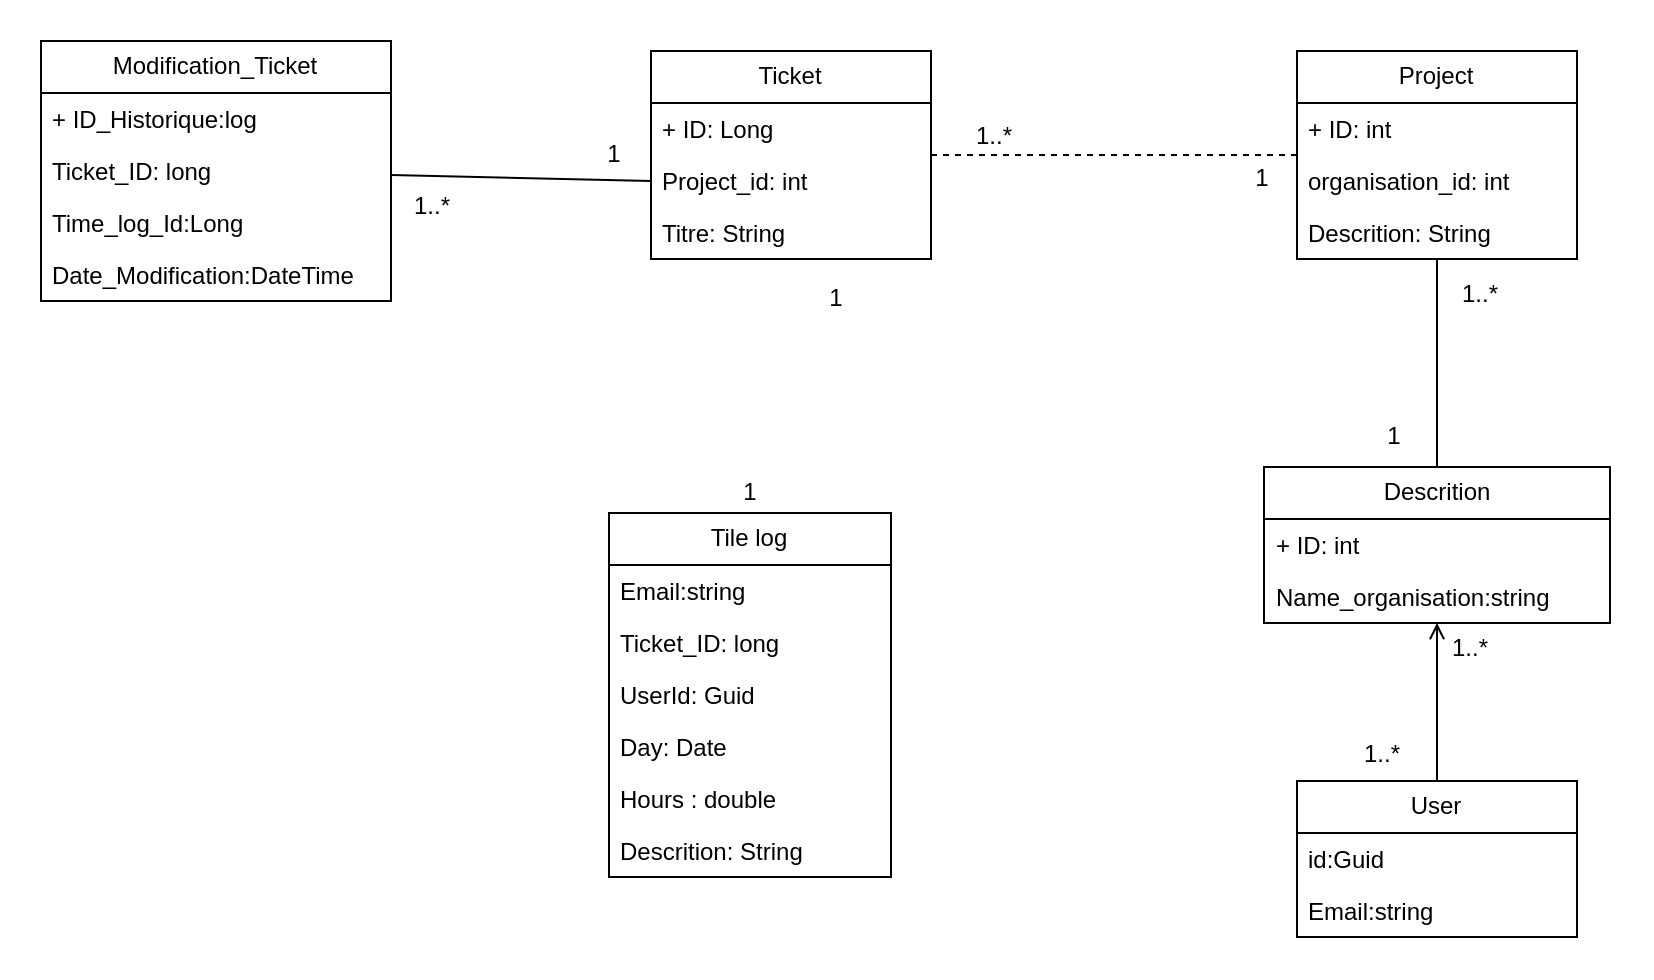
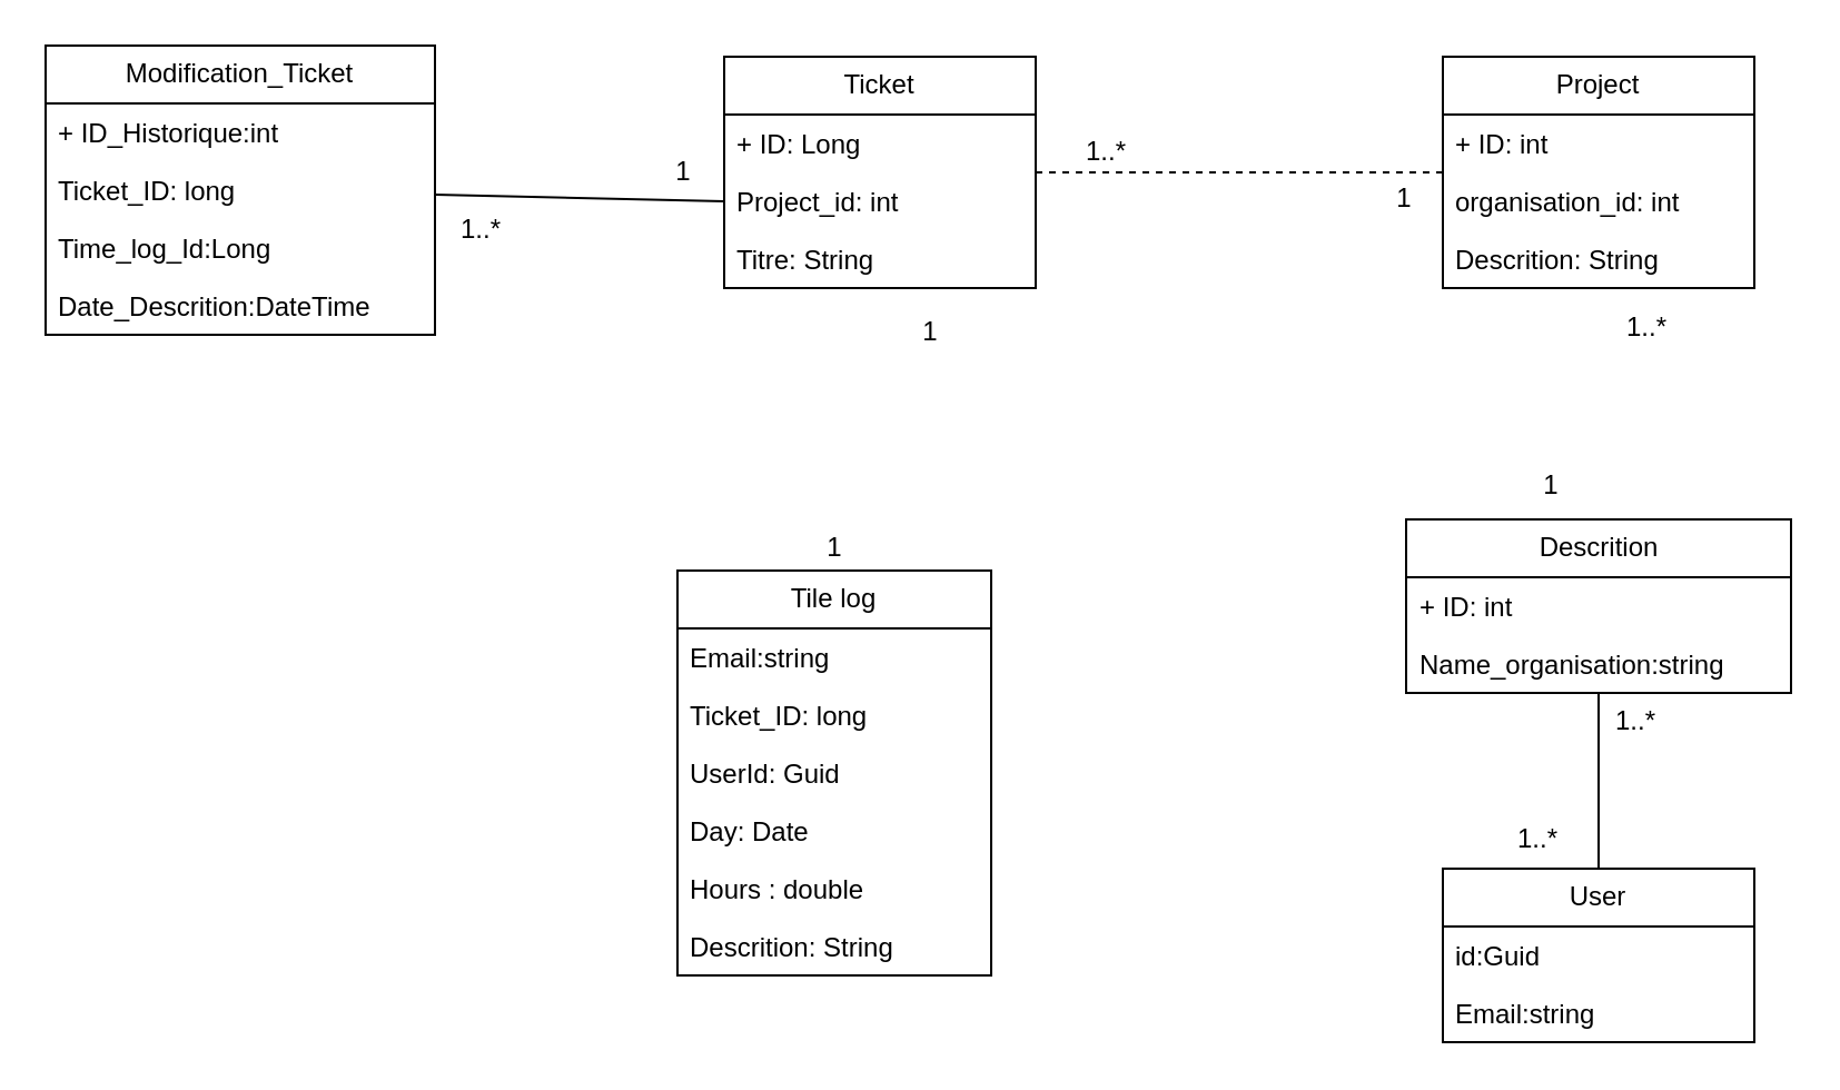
  <mxCell id="0" />
  <mxCell id="1" parent="0" />
  <mxCell id="2" value="Modification_Ticket" style="swimlane;fontStyle=0;childLayout=stackLayout;horizontal=1;startSize=26;fillColor=none;horizontalStack=0;resizeParent=1;resizeParentMax=0;resizeLast=0;collapsible=1;marginBottom=0;whiteSpace=wrap;html=1;" parent="1" vertex="1"><mxGeometry x="20" y="20" width="175" height="130" as="geometry" /></mxCell>
- <mxCell id="3" value="+ ID_Historique:log&amp;nbsp;" style="text;strokeColor=none;fillColor=none;align=left;verticalAlign=top;spacingLeft=4;spacingRight=4;overflow=hidden;rotatable=0;points=[[0,0.5],[1,0.5]];portConstraint=eastwest;whiteSpace=wrap;html=1;" parent="2" vertex="1"><mxGeometry y="26" width="175" height="26" as="geometry" /></mxCell>
+ <mxCell id="3" value="+ ID_Historique:int&amp;nbsp;" style="text;strokeColor=none;fillColor=none;align=left;verticalAlign=top;spacingLeft=4;spacingRight=4;overflow=hidden;rotatable=0;points=[[0,0.5],[1,0.5]];portConstraint=eastwest;whiteSpace=wrap;html=1;" parent="2" vertex="1"><mxGeometry y="26" width="175" height="26" as="geometry" /></mxCell>
  <mxCell id="4" value="Ticket_ID: long" style="text;strokeColor=none;fillColor=none;align=left;verticalAlign=top;spacingLeft=4;spacingRight=4;overflow=hidden;rotatable=0;points=[[0,0.5],[1,0.5]];portConstraint=eastwest;whiteSpace=wrap;html=1;" parent="2" vertex="1"><mxGeometry y="52" width="175" height="26" as="geometry" /></mxCell>
  <mxCell id="5" value="Time_log_Id:Long" style="text;strokeColor=none;fillColor=none;align=left;verticalAlign=top;spacingLeft=4;spacingRight=4;overflow=hidden;rotatable=0;points=[[0,0.5],[1,0.5]];portConstraint=eastwest;whiteSpace=wrap;html=1;" parent="2" vertex="1"><mxGeometry y="78" width="175" height="26" as="geometry" /></mxCell>
- <mxCell id="6" value="Date_Modification:DateTime" style="text;strokeColor=none;fillColor=none;align=left;verticalAlign=top;spacingLeft=4;spacingRight=4;overflow=hidden;rotatable=0;points=[[0,0.5],[1,0.5]];portConstraint=eastwest;whiteSpace=wrap;html=1;" parent="2" vertex="1"><mxGeometry y="104" width="175" height="26" as="geometry" /></mxCell>
+ <mxCell id="6" value="Date_Descrition:DateTime" style="text;strokeColor=none;fillColor=none;align=left;verticalAlign=top;spacingLeft=4;spacingRight=4;overflow=hidden;rotatable=0;points=[[0,0.5],[1,0.5]];portConstraint=eastwest;whiteSpace=wrap;html=1;" parent="2" vertex="1"><mxGeometry y="104" width="175" height="26" as="geometry" /></mxCell>
  <mxCell id="7" value="Ticket" style="swimlane;fontStyle=0;childLayout=stackLayout;horizontal=1;startSize=26;fillColor=none;horizontalStack=0;resizeParent=1;resizeParentMax=0;resizeLast=0;collapsible=1;marginBottom=0;whiteSpace=wrap;html=1;" parent="1" vertex="1"><mxGeometry x="325" y="25" width="140" height="104" as="geometry" /></mxCell>
  <mxCell id="8" value="+ ID: Long&lt;br&gt;" style="text;strokeColor=none;fillColor=none;align=left;verticalAlign=top;spacingLeft=4;spacingRight=4;overflow=hidden;rotatable=0;points=[[0,0.5],[1,0.5]];portConstraint=eastwest;whiteSpace=wrap;html=1;" parent="7" vertex="1"><mxGeometry y="26" width="140" height="26" as="geometry" /></mxCell>
  <mxCell id="9" value="Project_id: int" style="text;strokeColor=none;fillColor=none;align=left;verticalAlign=top;spacingLeft=4;spacingRight=4;overflow=hidden;rotatable=0;points=[[0,0.5],[1,0.5]];portConstraint=eastwest;whiteSpace=wrap;html=1;" parent="7" vertex="1"><mxGeometry y="52" width="140" height="26" as="geometry" /></mxCell>
  <mxCell id="10" value="Titre: String" style="text;strokeColor=none;fillColor=none;align=left;verticalAlign=top;spacingLeft=4;spacingRight=4;overflow=hidden;rotatable=0;points=[[0,0.5],[1,0.5]];portConstraint=eastwest;whiteSpace=wrap;html=1;" parent="7" vertex="1"><mxGeometry y="78" width="140" height="26" as="geometry" /></mxCell>
  <mxCell id="11" value="Project" style="swimlane;fontStyle=0;childLayout=stackLayout;horizontal=1;startSize=26;fillColor=none;horizontalStack=0;resizeParent=1;resizeParentMax=0;resizeLast=0;collapsible=1;marginBottom=0;whiteSpace=wrap;html=1;" parent="1" vertex="1"><mxGeometry x="648" y="25" width="140" height="104" as="geometry" /></mxCell>
  <mxCell id="12" value="+ ID: int" style="text;strokeColor=none;fillColor=none;align=left;verticalAlign=top;spacingLeft=4;spacingRight=4;overflow=hidden;rotatable=0;points=[[0,0.5],[1,0.5]];portConstraint=eastwest;whiteSpace=wrap;html=1;" parent="11" vertex="1"><mxGeometry y="26" width="140" height="26" as="geometry" /></mxCell>
  <mxCell id="13" value="organisation_id: int" style="text;strokeColor=none;fillColor=none;align=left;verticalAlign=top;spacingLeft=4;spacingRight=4;overflow=hidden;rotatable=0;points=[[0,0.5],[1,0.5]];portConstraint=eastwest;whiteSpace=wrap;html=1;" parent="11" vertex="1"><mxGeometry y="52" width="140" height="26" as="geometry" /></mxCell>
  <mxCell id="14" value="Descrition: String&lt;br&gt;" style="text;strokeColor=none;fillColor=none;align=left;verticalAlign=top;spacingLeft=4;spacingRight=4;overflow=hidden;rotatable=0;points=[[0,0.5],[1,0.5]];portConstraint=eastwest;whiteSpace=wrap;html=1;" parent="11" vertex="1"><mxGeometry y="78" width="140" height="26" as="geometry" /></mxCell>
  <mxCell id="15" value="Descrition" style="swimlane;fontStyle=0;childLayout=stackLayout;horizontal=1;startSize=26;fillColor=none;horizontalStack=0;resizeParent=1;resizeParentMax=0;resizeLast=0;collapsible=1;marginBottom=0;whiteSpace=wrap;html=1;" parent="1" vertex="1"><mxGeometry x="631.5" y="233" width="173" height="78" as="geometry" /></mxCell>
  <mxCell id="16" value="+ ID: int" style="text;strokeColor=none;fillColor=none;align=left;verticalAlign=top;spacingLeft=4;spacingRight=4;overflow=hidden;rotatable=0;points=[[0,0.5],[1,0.5]];portConstraint=eastwest;whiteSpace=wrap;html=1;" parent="15" vertex="1"><mxGeometry y="26" width="173" height="26" as="geometry" /></mxCell>
  <mxCell id="17" value="Name_organisation:string" style="text;strokeColor=none;fillColor=none;align=left;verticalAlign=top;spacingLeft=4;spacingRight=4;overflow=hidden;rotatable=0;points=[[0,0.5],[1,0.5]];portConstraint=eastwest;whiteSpace=wrap;html=1;" parent="15" vertex="1"><mxGeometry y="52" width="173" height="26" as="geometry" /></mxCell>
  <mxCell id="18" value="" style="endArrow=none;html=1;rounded=0;dashed=1;" parent="1" source="7" target="11" edge="1"><mxGeometry width="50" height="50" relative="1" as="geometry"><mxPoint x="480" y="256" as="sourcePoint" /><mxPoint x="648.58" y="136.406" as="targetPoint" /></mxGeometry></mxCell>
- <mxCell id="19" value="" style="endArrow=none;html=1;rounded=0;" parent="1" source="15" target="11" edge="1"><mxGeometry width="50" height="50" relative="1" as="geometry"><mxPoint x="548.48" y="242.7" as="sourcePoint" /><mxPoint x="547" y="136" as="targetPoint" /></mxGeometry></mxCell>
  <mxCell id="20" value="1" style="text;html=1;strokeColor=none;fillColor=none;align=center;verticalAlign=middle;whiteSpace=wrap;rounded=0;" parent="1" vertex="1"><mxGeometry x="277" y="62" width="60" height="30" as="geometry" /></mxCell>
  <mxCell id="21" value="1..*" style="text;html=1;strokeColor=none;fillColor=none;align=center;verticalAlign=middle;whiteSpace=wrap;rounded=0;" parent="1" vertex="1"><mxGeometry x="186" y="88" width="60" height="30" as="geometry" /></mxCell>
- <mxCell id="22" value="" style="endArrow=open;html=1;rounded=0;exitX=0.5;exitY=0;exitDx=0;exitDy=0;" parent="1" source="23" target="15" edge="1"><mxGeometry width="50" height="50" relative="1" as="geometry"><mxPoint x="709.82" y="427.06" as="sourcePoint" /><mxPoint x="710.68" y="345.364" as="targetPoint" /></mxGeometry></mxCell>
+ <mxCell id="22" value="" style="endArrow=none;html=1;rounded=0;exitX=0.5;exitY=0;exitDx=0;exitDy=0;" parent="1" source="23" target="15" edge="1"><mxGeometry width="50" height="50" relative="1" as="geometry"><mxPoint x="709.82" y="427.06" as="sourcePoint" /><mxPoint x="710.68" y="345.364" as="targetPoint" /></mxGeometry></mxCell>
  <mxCell id="23" value="User" style="swimlane;fontStyle=0;childLayout=stackLayout;horizontal=1;startSize=26;fillColor=none;horizontalStack=0;resizeParent=1;resizeParentMax=0;resizeLast=0;collapsible=1;marginBottom=0;whiteSpace=wrap;html=1;" parent="1" vertex="1"><mxGeometry x="648" y="390" width="140" height="78" as="geometry" /></mxCell>
  <mxCell id="24" value="id:Guid" style="text;strokeColor=none;fillColor=none;align=left;verticalAlign=top;spacingLeft=4;spacingRight=4;overflow=hidden;rotatable=0;points=[[0,0.5],[1,0.5]];portConstraint=eastwest;whiteSpace=wrap;html=1;" parent="23" vertex="1"><mxGeometry y="26" width="140" height="26" as="geometry" /></mxCell>
  <mxCell id="25" value="Email:string" style="text;strokeColor=none;fillColor=none;align=left;verticalAlign=top;spacingLeft=4;spacingRight=4;overflow=hidden;rotatable=0;points=[[0,0.5],[1,0.5]];portConstraint=eastwest;whiteSpace=wrap;html=1;" parent="23" vertex="1"><mxGeometry y="52" width="140" height="26" as="geometry" /></mxCell>
  <mxCell id="26" value="Tile log" style="swimlane;fontStyle=0;childLayout=stackLayout;horizontal=1;startSize=26;fillColor=none;horizontalStack=0;resizeParent=1;resizeParentMax=0;resizeLast=0;collapsible=1;marginBottom=0;whiteSpace=wrap;html=1;" parent="1" vertex="1"><mxGeometry x="304" y="256" width="141" height="182" as="geometry" /></mxCell>
  <mxCell id="27" value="Email:string" style="text;strokeColor=none;fillColor=none;align=left;verticalAlign=top;spacingLeft=4;spacingRight=4;overflow=hidden;rotatable=0;points=[[0,0.5],[1,0.5]];portConstraint=eastwest;whiteSpace=wrap;html=1;" parent="26" vertex="1"><mxGeometry y="26" width="141" height="26" as="geometry" /></mxCell>
  <mxCell id="28" value="Ticket_ID: long" style="text;strokeColor=none;fillColor=none;align=left;verticalAlign=top;spacingLeft=4;spacingRight=4;overflow=hidden;rotatable=0;points=[[0,0.5],[1,0.5]];portConstraint=eastwest;whiteSpace=wrap;html=1;" parent="26" vertex="1"><mxGeometry y="52" width="141" height="26" as="geometry" /></mxCell>
  <mxCell id="29" value="UserId: Guid" style="text;strokeColor=none;fillColor=none;align=left;verticalAlign=top;spacingLeft=4;spacingRight=4;overflow=hidden;rotatable=0;points=[[0,0.5],[1,0.5]];portConstraint=eastwest;whiteSpace=wrap;html=1;" parent="26" vertex="1"><mxGeometry y="78" width="141" height="26" as="geometry" /></mxCell>
  <mxCell id="30" value="Day: Date" style="text;strokeColor=none;fillColor=none;align=left;verticalAlign=top;spacingLeft=4;spacingRight=4;overflow=hidden;rotatable=0;points=[[0,0.5],[1,0.5]];portConstraint=eastwest;whiteSpace=wrap;html=1;" parent="26" vertex="1"><mxGeometry y="104" width="141" height="26" as="geometry" /></mxCell>
  <mxCell id="31" value="Hours : double" style="text;strokeColor=none;fillColor=none;align=left;verticalAlign=top;spacingLeft=4;spacingRight=4;overflow=hidden;rotatable=0;points=[[0,0.5],[1,0.5]];portConstraint=eastwest;whiteSpace=wrap;html=1;" parent="26" vertex="1"><mxGeometry y="130" width="141" height="26" as="geometry" /></mxCell>
  <mxCell id="32" value="Descrition: String&lt;br&gt;" style="text;strokeColor=none;fillColor=none;align=left;verticalAlign=top;spacingLeft=4;spacingRight=4;overflow=hidden;rotatable=0;points=[[0,0.5],[1,0.5]];portConstraint=eastwest;whiteSpace=wrap;html=1;" parent="26" vertex="1"><mxGeometry y="156" width="141" height="26" as="geometry" /></mxCell>
  <mxCell id="33" value="" style="endArrow=none;html=1;rounded=0;exitX=0;exitY=0.5;exitDx=0;exitDy=0;" parent="1" source="9" target="2" edge="1"><mxGeometry width="50" height="50" relative="1" as="geometry"><mxPoint x="390" y="235" as="sourcePoint" /><mxPoint x="196" y="146" as="targetPoint" /></mxGeometry></mxCell>
  <mxCell id="34" value="1" style="text;html=1;strokeColor=none;fillColor=none;align=center;verticalAlign=middle;whiteSpace=wrap;rounded=0;" parent="1" vertex="1"><mxGeometry x="344.5" y="231" width="60" height="30" as="geometry" /></mxCell>
  <mxCell id="35" value="1" style="text;html=1;strokeColor=none;fillColor=none;align=center;verticalAlign=middle;whiteSpace=wrap;rounded=0;" parent="1" vertex="1"><mxGeometry x="388" y="134" width="60" height="30" as="geometry" /></mxCell>
  <mxCell id="36" value="1..*" style="text;html=1;strokeColor=none;fillColor=none;align=center;verticalAlign=middle;whiteSpace=wrap;rounded=0;" parent="1" vertex="1"><mxGeometry x="467" y="53" width="60" height="30" as="geometry" /></mxCell>
  <mxCell id="37" value="1" style="text;html=1;strokeColor=none;fillColor=none;align=center;verticalAlign=middle;whiteSpace=wrap;rounded=0;" parent="1" vertex="1"><mxGeometry x="601" y="74" width="60" height="30" as="geometry" /></mxCell>
  <mxCell id="38" value="1..*" style="text;html=1;strokeColor=none;fillColor=none;align=center;verticalAlign=middle;whiteSpace=wrap;rounded=0;" parent="1" vertex="1"><mxGeometry x="710" y="132" width="60" height="30" as="geometry" /></mxCell>
  <mxCell id="39" value="1" style="text;html=1;strokeColor=none;fillColor=none;align=center;verticalAlign=middle;whiteSpace=wrap;rounded=0;" parent="1" vertex="1"><mxGeometry x="667" y="203" width="60" height="30" as="geometry" /></mxCell>
  <mxCell id="40" value="1..*" style="text;html=1;strokeColor=none;fillColor=none;align=center;verticalAlign=middle;whiteSpace=wrap;rounded=0;" parent="1" vertex="1"><mxGeometry x="705" y="309" width="60" height="30" as="geometry" /></mxCell>
  <mxCell id="41" value="1..*" style="text;html=1;strokeColor=none;fillColor=none;align=center;verticalAlign=middle;whiteSpace=wrap;rounded=0;" parent="1" vertex="1"><mxGeometry x="661" y="362" width="60" height="30" as="geometry" /></mxCell>
